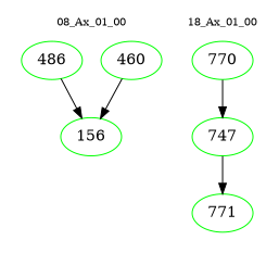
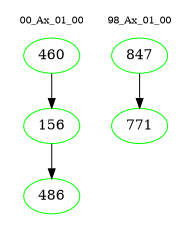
  digraph {
    node [color=green]
    edge [color=black]
    n1 [label=460]
    n2 [label=156]
    n3 [label=486]
-   n4 [label=770]
-   n5 [label=747]
+   n5 [label=847]
    n6 [label=771]
    subgraph cluster_1 {
      color=white
      fontsize=10
-     label="08_Ax_01_00"
+     label="00_Ax_01_00"
      n1
      n2
      n3
    }
    subgraph cluster_2 {
      color=white
      fontsize=10
-     label="18_Ax_01_00"
-     n4
+     label="98_Ax_01_00"
      n5
      n6
    }
    n1 -> n2
-   n3 -> n2
-   n4 -> n5
+   n2 -> n3
    n5 -> n6
  }
